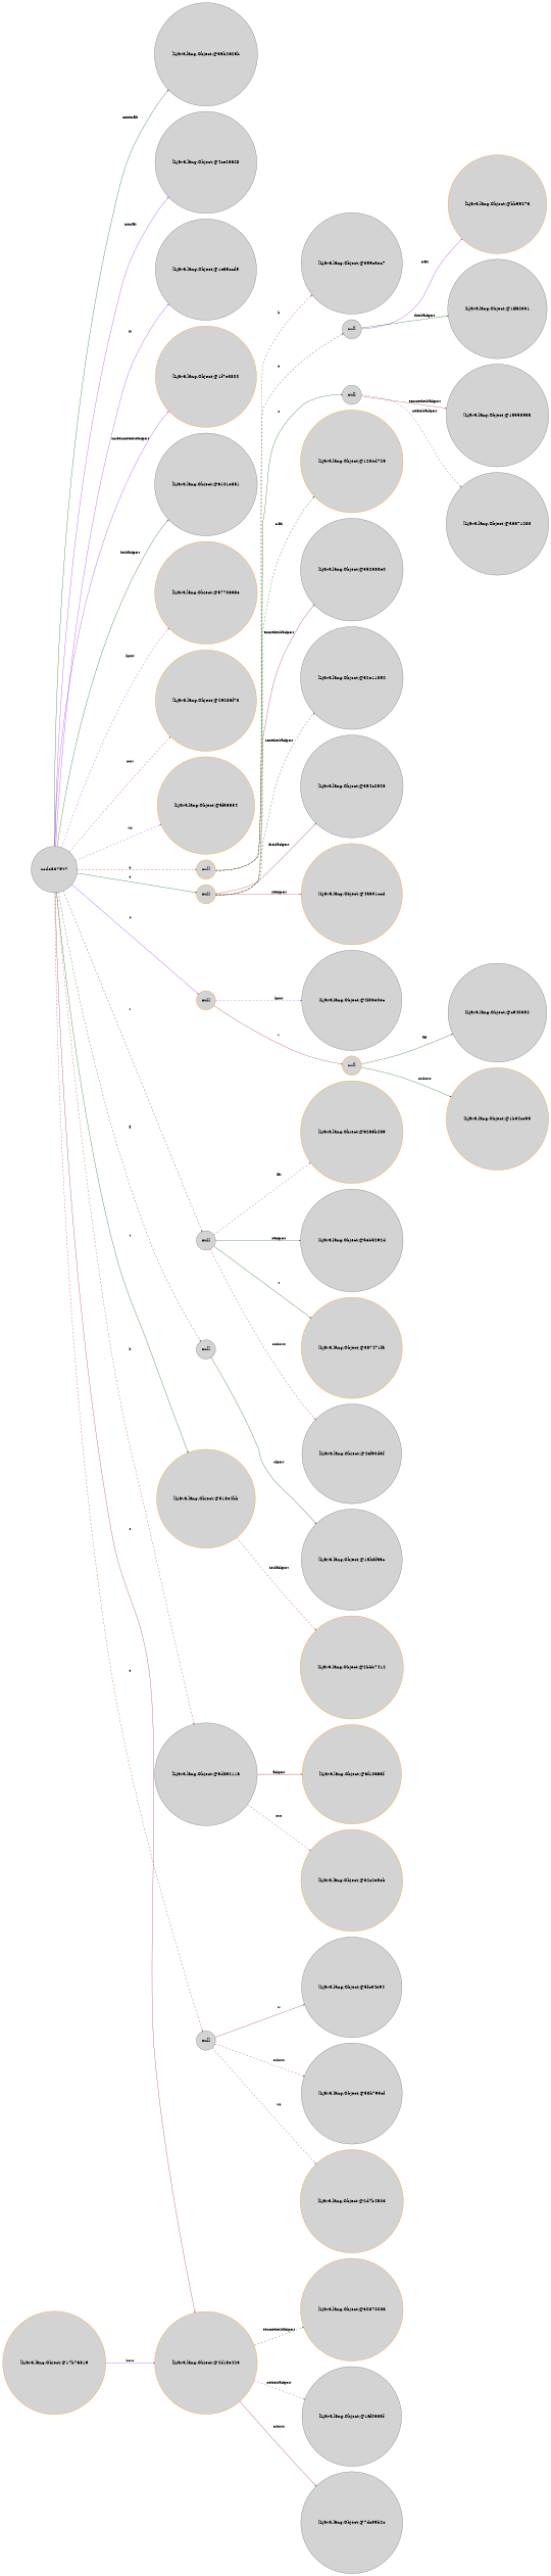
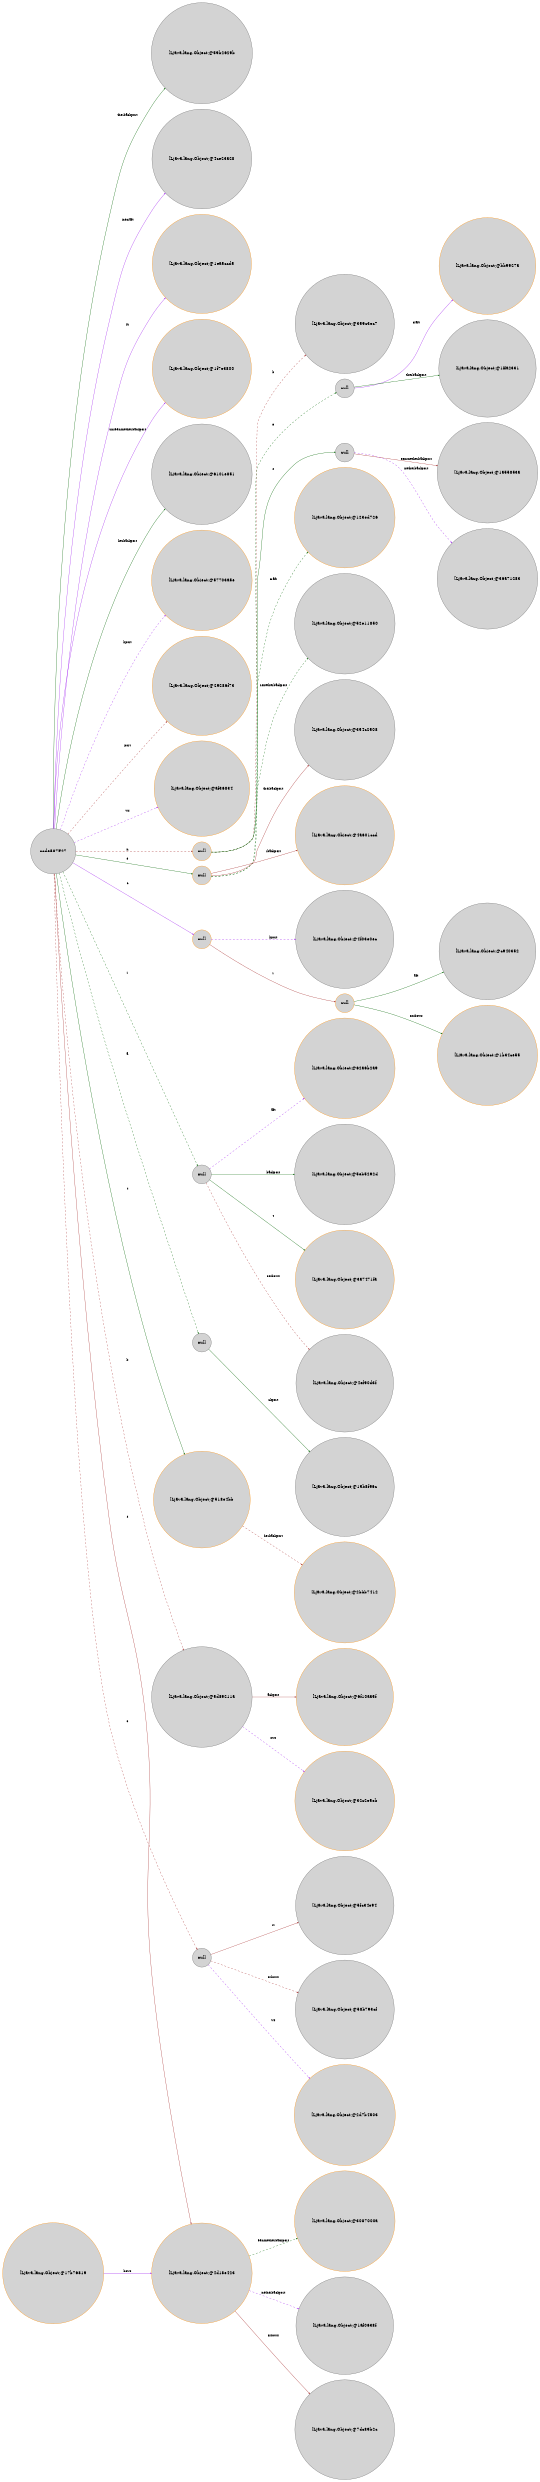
  digraph {
    ordering=out
    rankdir=LR
    node [color=gray40 fillcolor=lightgrey shape=circle style=filled]
    edge [arrowsize=0.4 color=darkgreen fontsize=10 style=solid weight=10]
    n1 [height=.1 label=node587F27 width=.1]
    n2 [height=.07 label="[Ljava.lang.Object;@59b2629b" width=.07]
    n3 [height=.07 label="[Ljava.lang.Object;@4ce23a28" width=.07]
-   n4 [height=.07 label="[Ljava.lang.Object;@1ea5ccd5" width=.07]
+   n4 [color=darkorange height=.07 label="[Ljava.lang.Object;@1ea5ccd5" width=.07]
    n5 [color=darkorange height=.07 label="[Ljava.lang.Object;@1f7e3800" width=.07]
    n6 [height=.07 label="[Ljava.lang.Object;@6101e851" width=.07]
    n7 [color=darkorange height=.07 label="[Ljava.lang.Object;@57703a5e" width=.07]
    n8 [color=darkorange height=.07 label="[Ljava.lang.Object;@29286f73" width=.07]
    n9 [color=darkorange height=.07 label="[Ljava.lang.Object;@af36834" width=.07]
    n10 [color=darkorange height=.07 label=null width=.07]
    n11 [color=darkorange height=.07 label=null width=.07]
    n12 [color=darkorange height=.07 label=null width=.07]
    n13 [height=.07 label=null width=.07]
    n14 [height=.07 label=null width=.07]
    n15 [color=darkorange height=.07 label="[Ljava.lang.Object;@518e4bb" width=.07]
    n16 [height=.07 label="[Ljava.lang.Object;@5d89211a" width=.07]
    n17 [color=darkorange height=.07 label="[Ljava.lang.Object;@4d18e423" width=.07]
    n18 [height=.07 label=null width=.07]
    n19 [height=.07 label="[Ljava.lang.Object;@359c3ec7" width=.07]
    n20 [height=.07 label=null width=.07]
    n21 [height=.07 label=null width=.07]
    n22 [color=darkorange height=.07 label="[Ljava.lang.Object;@123ed726" width=.07]
-   n23 [height=.07 label="[Ljava.lang.Object;@352388e0" width=.07]
    n24 [height=.07 label="[Ljava.lang.Object;@52e11850" width=.07]
    n25 [height=.07 label="[Ljava.lang.Object;@354c2508" width=.07]
    n26 [color=darkorange height=.07 label="[Ljava.lang.Object;@4a601ccd" width=.07]
    n27 [height=.07 label="[Ljava.lang.Object;@4f03e0ec" width=.07]
    n28 [color=darkorange height=.07 label=null width=.07]
    n29 [color=darkorange height=.07 label="[Ljava.lang.Object;@62a6b2a9" width=.07]
    n30 [height=.07 label="[Ljava.lang.Object;@5eb5292d" width=.07]
    n31 [color=darkorange height=.07 label="[Ljava.lang.Object;@3a7471fa" width=.07]
    n32 [height=.07 label="[Ljava.lang.Object;@4ef90d3f" width=.07]
    n33 [height=.07 label="[Ljava.lang.Object;@15b8f96c" width=.07]
    n34 [color=darkorange height=.07 label="[Ljava.lang.Object;@2bbb7412" width=.07]
    n35 [color=darkorange height=.07 label="[Ljava.lang.Object;@6f10aa5f" width=.07]
    n36 [color=darkorange height=.07 label="[Ljava.lang.Object;@32c2e5eb" width=.07]
    n37 [color=darkorange height=.07 label="[Ljava.lang.Object;@3087000a" width=.07]
    n38 [height=.07 label="[Ljava.lang.Object;@1af0638f" width=.07]
    n39 [height=.07 label="[Ljava.lang.Object;@7dc89b2c" width=.07]
    n40 [height=.07 label="[Ljava.lang.Object;@5fc34e94" width=.07]
    n41 [height=.07 label="[Ljava.lang.Object;@58b793cf" width=.07]
    n42 [color=darkorange height=.07 label="[Ljava.lang.Object;@2d7b4503" width=.07]
    n43 [color=darkorange height=.07 label="[Ljava.lang.Object;@bb9927a" width=.07]
    n44 [height=.07 label="[Ljava.lang.Object;@1ffa2331" width=.07]
    n45 [height=.07 label="[Ljava.lang.Object;@1a55853a" width=.07]
    n46 [height=.07 label="[Ljava.lang.Object;@36a71283" width=.07]
    n47 [height=.07 label="[Ljava.lang.Object;@c940352" width=.07]
    n48 [color=darkorange height=.07 label="[Ljava.lang.Object;@1b34ce55" width=.07]
    n49 [color=darkorange height=.07 label="[Ljava.lang.Object;@17b76819" width=.07]
-   n1 -> n2 [label=minecraft]
+   n1 -> n2 [label=therbackport]
    n1 -> n3 [color=purple label=inecraft]
    n1 -> n4 [color=purple label=ft]
    n1 -> n5 [color=purple label=unseensnetherbackport]
    n1 -> n6 [label=herbackport]
    n1 -> n7 [color=purple label=kport style=dashed]
    n1 -> n8 [color=brown label=port style=dashed]
    n1 -> n9 [color=purple label=ws style=dashed]
    n1 -> n10 [color=brown label=n style=dashed]
    n1 -> n11 [label=e]
    n1 -> n12 [color=purple label=c]
    n1 -> n13 [label=r style=dashed]
    n1 -> n14 [label=a style=dashed]
    n1 -> n15 [label=t]
    n1 -> n16 [color=brown label=b style=dashed]
    n1 -> n17 [color=brown label=s]
    n1 -> n18 [color=brown label=o style=dashed]
    n10 -> n19 [color=brown label=b style=dashed]
    n10 -> n20 [label=e style=dashed]
    n10 -> n21 [label=s]
    n11 -> n22 [label=craft style=dashed]
-   n11 -> n23 [color=brown label=ensnetherbackport]
    n11 -> n24 [label=nsnetherbackport style=dashed]
    n11 -> n25 [color=brown label=therbackport]
    n11 -> n26 [color=brown label=rbackport]
    n12 -> n27 [color=purple label=kport style=dashed]
    n12 -> n28 [color=brown label=r]
    n13 -> n29 [color=purple label=aft style=dashed]
    n13 -> n30 [label=backport]
    n13 -> n31 [label=t]
    n13 -> n32 [color=brown label=ossbows style=dashed]
    n14 -> n33 [label=ckport]
    n15 -> n34 [color=brown label=herbackport style=dashed]
    n16 -> n35 [color=brown label=ackport]
    n16 -> n36 [color=purple label=ows style=dashed]
    n17 -> n37 [label=eensnetherbackport style=dashed]
    n17 -> n38 [color=purple label=netherbackport style=dashed]
    n17 -> n39 [color=brown label=ssbows]
    n18 -> n40 [color=brown label=rt]
    n18 -> n41 [color=brown label=ssbows style=dashed]
    n18 -> n42 [color=purple label=ws style=dashed]
    n20 -> n43 [color=purple label=craft]
    n20 -> n44 [label=therbackport]
    n21 -> n45 [color=brown label=eensnetherbackport]
    n21 -> n46 [color=purple label=netherbackport style=dashed]
    n28 -> n47 [label=aft]
    n28 -> n48 [label=ossbows]
    n49 -> n17 [color=purple label=bows]
  }
